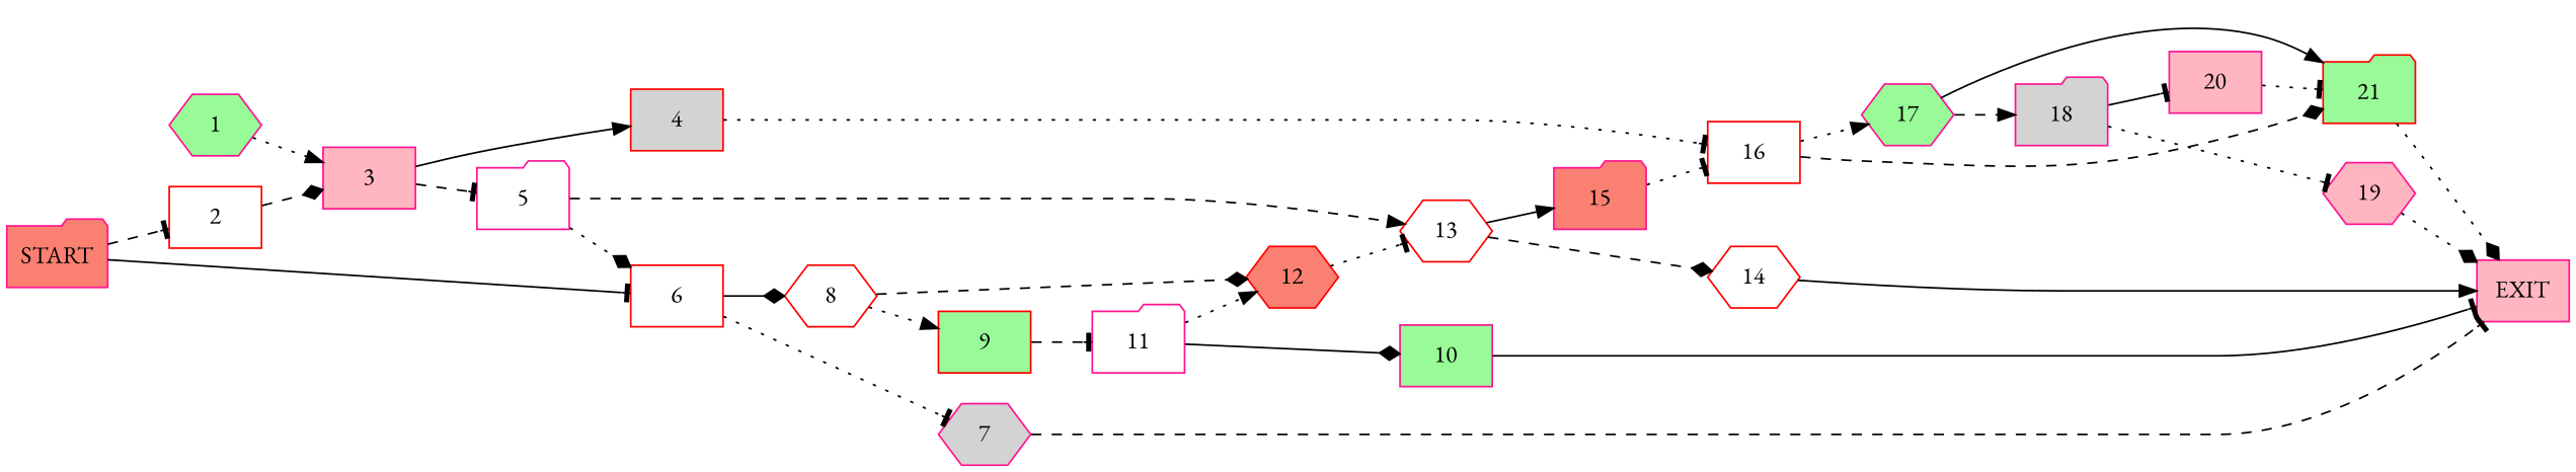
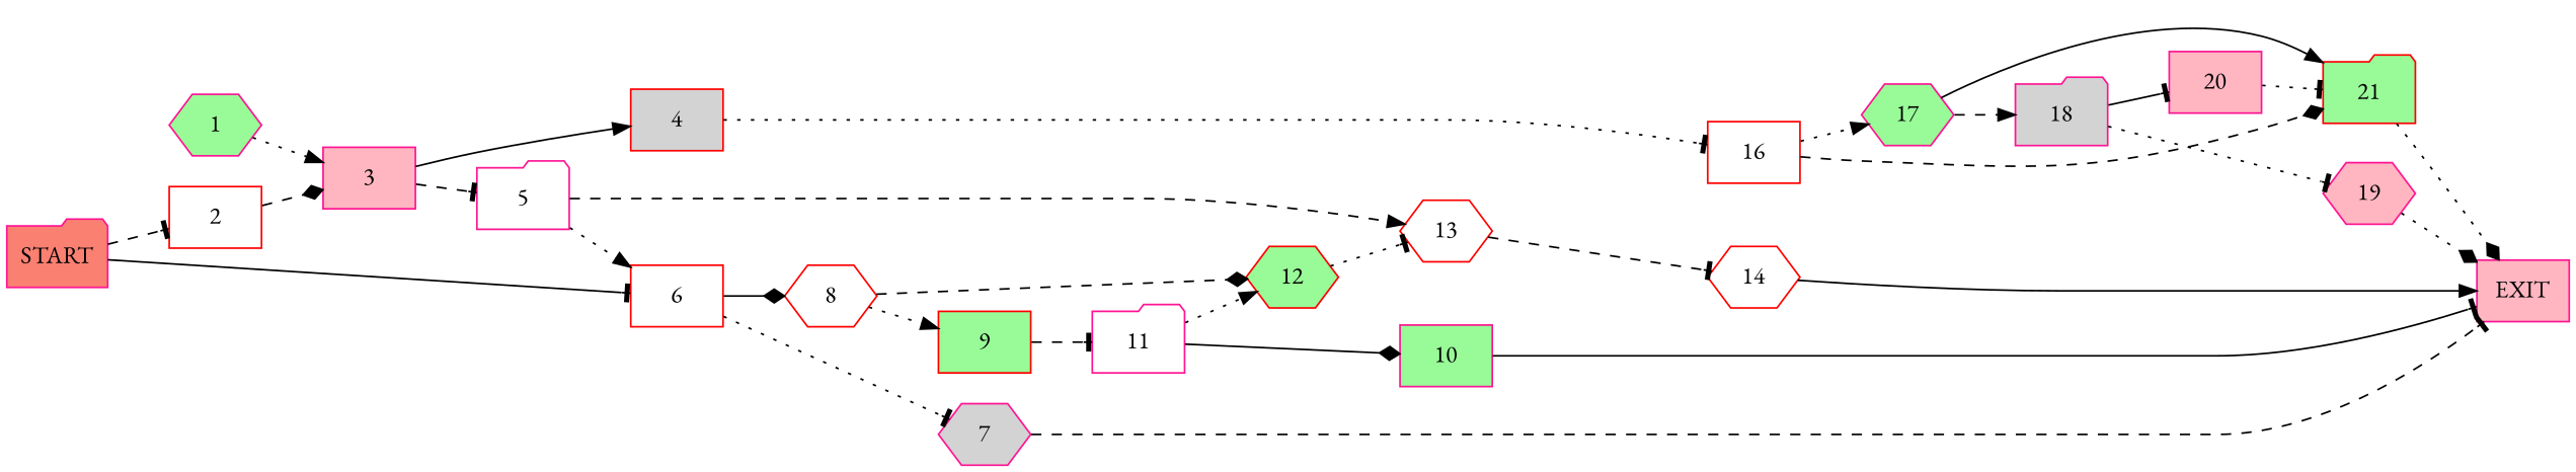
  digraph {
    fontname="EB Garamond"
    rankdir=LR
    node [color=deeppink fillcolor=white fontname="EB Garamond" shape=box style=filled]
    edge [arrowhead=tee fontname="EB Garamond" style=dotted]
    n1 [fillcolor=salmon label=START shape=folder]
    2 [color=red]
    6 [color=red]
    1 [fillcolor=palegreen shape=hexagon]
    3 [fillcolor=lightpink]
    4 [color=red fillcolor=lightgrey]
    5 [shape=folder]
    16 [color=red]
    13 [color=red shape=hexagon]
    17 [fillcolor=palegreen shape=hexagon]
    21 [color=red fillcolor=palegreen shape=folder]
    7 [fillcolor=lightgrey shape=hexagon]
    8 [color=red shape=hexagon]
    14 [color=red shape=hexagon]
-   15 [fillcolor=salmon shape=folder]
    n16 [fillcolor=lightpink label=EXIT]
    9 [color=red fillcolor=palegreen]
-   12 [color=red fillcolor=salmon shape=hexagon]
+   12 [color=red fillcolor=palegreen shape=hexagon]
    11 [shape=folder]
    10 [fillcolor=palegreen]
    18 [fillcolor=lightgrey shape=folder]
    19 [fillcolor=lightpink shape=hexagon]
    20 [fillcolor=lightpink]
    n1 -> 2 [style=dashed]
    n1 -> 6 [style=solid]
    2 -> 3 [arrowhead=diamond style=dashed]
    6 -> 7
    6 -> 8 [arrowhead=diamond style=solid]
    1 -> 3 [arrowhead=normal]
    3 -> 4 [arrowhead=normal style=solid]
    3 -> 5 [style=dashed]
    4 -> 16
-   5 -> 6 [arrowhead=diamond]
+   5 -> 6 [arrowhead=normal]
    5 -> 13 [arrowhead=normal style=dashed]
    16 -> 17 [arrowhead=normal]
    16 -> 21 [arrowhead=diamond style=dashed]
-   13 -> 14 [arrowhead=diamond style=dashed]
-   13 -> 15 [arrowhead=normal style=solid]
+   13 -> 14 [style=dashed]
    17 -> 21 [arrowhead=normal style=solid]
    17 -> 18 [arrowhead=normal style=dashed]
    21 -> n16 [arrowhead=diamond]
    7 -> n16 [style=dashed]
    8 -> 9 [arrowhead=normal]
    8 -> 12 [arrowhead=diamond style=dashed]
    14 -> n16 [arrowhead=normal style=solid]
-   15 -> 16
    9 -> 11 [style=dashed]
    12 -> 13
    11 -> 12 [arrowhead=normal]
    11 -> 10 [arrowhead=diamond style=solid]
    10 -> n16 [style=solid]
    18 -> 19
    18 -> 20 [style=solid]
    19 -> n16 [arrowhead=diamond]
    20 -> 21
  }
